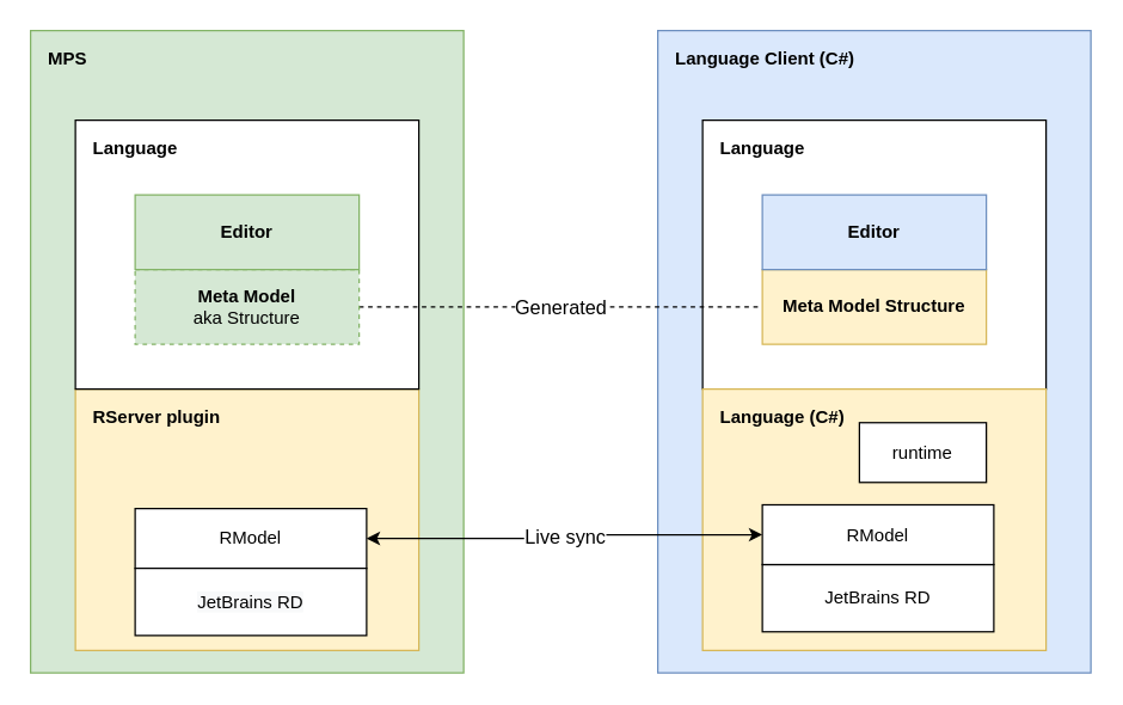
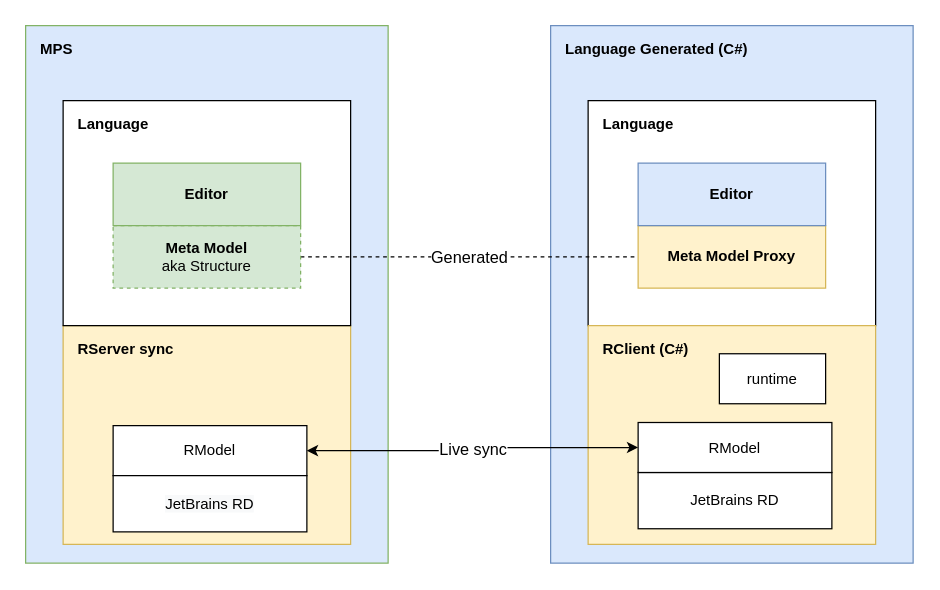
  <mxCell id="0" />
  <mxCell id="1" parent="0" />
- <mxCell id="2" value="&lt;b&gt;Language Client (C#)&lt;/b&gt;" style="rounded=0;whiteSpace=wrap;html=1;fillColor=#dae8fc;strokeColor=#6c8ebf;align=left;verticalAlign=top;spacingLeft=10;spacingTop=5;" parent="1" vertex="1"><mxGeometry x="440" y="20" width="290" height="430" as="geometry" /></mxCell>
+ <mxCell id="2" value="&lt;b&gt;Language Generated (C#)&lt;/b&gt;" style="rounded=0;whiteSpace=wrap;html=1;fillColor=#dae8fc;strokeColor=#6c8ebf;align=left;verticalAlign=top;spacingLeft=10;spacingTop=5;" parent="1" vertex="1"><mxGeometry x="440" y="20" width="290" height="430" as="geometry" /></mxCell>
  <mxCell id="3" value="&lt;b&gt;Language&lt;/b&gt;" style="rounded=0;whiteSpace=wrap;html=1;align=left;verticalAlign=top;spacingLeft=10;spacingTop=5;" parent="1" vertex="1"><mxGeometry x="470" y="80" width="230" height="180" as="geometry" /></mxCell>
- <mxCell id="4" value="&lt;b&gt;Meta Model Structure&lt;/b&gt;" style="rounded=0;whiteSpace=wrap;html=1;fillColor=#fff2cc;strokeColor=#d6b656;" parent="1" vertex="1"><mxGeometry x="510" y="180" width="150" height="50" as="geometry" /></mxCell>
+ <mxCell id="4" value="&lt;b&gt;Meta Model Proxy&lt;/b&gt;" style="rounded=0;whiteSpace=wrap;html=1;fillColor=#fff2cc;strokeColor=#d6b656;" parent="1" vertex="1"><mxGeometry x="510" y="180" width="150" height="50" as="geometry" /></mxCell>
  <mxCell id="5" value="&lt;b&gt;Editor&lt;/b&gt;" style="rounded=0;whiteSpace=wrap;html=1;fillColor=#dae8fc;strokeColor=#6c8ebf;" parent="1" vertex="1"><mxGeometry x="510" y="130" width="150" height="50" as="geometry" /></mxCell>
- <mxCell id="6" value="&lt;b&gt;MPS&lt;/b&gt;" style="rounded=0;whiteSpace=wrap;html=1;fillColor=#d5e8d4;strokeColor=#82b366;align=left;verticalAlign=top;spacingLeft=10;spacingTop=5;" parent="1" vertex="1"><mxGeometry x="20" y="20" width="290" height="430" as="geometry" /></mxCell>
- <mxCell id="7" value="&lt;b&gt;RServer plugin&lt;/b&gt;" style="rounded=0;whiteSpace=wrap;html=1;fillColor=#fff2cc;strokeColor=#d6b656;align=left;verticalAlign=top;spacingLeft=10;spacingTop=5;" parent="1" vertex="1"><mxGeometry x="50" y="260" width="230" height="175" as="geometry" /></mxCell>
+ <mxCell id="6" value="&lt;b&gt;MPS&lt;/b&gt;" style="rounded=0;whiteSpace=wrap;html=1;fillColor=#dae8fc;strokeColor=#82b366;align=left;verticalAlign=top;spacingLeft=10;spacingTop=5;" parent="1" vertex="1"><mxGeometry x="20" y="20" width="290" height="430" as="geometry" /></mxCell>
+ <mxCell id="7" value="&lt;b&gt;RServer sync&lt;/b&gt;" style="rounded=0;whiteSpace=wrap;html=1;fillColor=#fff2cc;strokeColor=#d6b656;align=left;verticalAlign=top;spacingLeft=10;spacingTop=5;" parent="1" vertex="1"><mxGeometry x="50" y="260" width="230" height="175" as="geometry" /></mxCell>
  <mxCell id="8" value="RModel" style="rounded=0;whiteSpace=wrap;html=1;" parent="1" vertex="1"><mxGeometry x="90" y="340" width="155" height="40" as="geometry" /></mxCell>
  <mxCell id="9" value="&#10;&#10;&lt;span style=&quot;color: rgb(0, 0, 0); font-family: helvetica; font-size: 12px; font-style: normal; font-weight: 400; letter-spacing: normal; text-align: center; text-indent: 0px; text-transform: none; word-spacing: 0px; background-color: rgb(248, 249, 250); display: inline; float: none;&quot;&gt;JetBrains RD&lt;/span&gt;&#10;&#10;" style="rounded=0;whiteSpace=wrap;html=1;" parent="1" vertex="1"><mxGeometry x="90" y="380" width="155" height="45" as="geometry" /></mxCell>
  <mxCell id="10" value="&lt;b&gt;Language&lt;/b&gt;" style="rounded=0;whiteSpace=wrap;html=1;align=left;verticalAlign=top;spacingLeft=10;spacingTop=5;" parent="1" vertex="1"><mxGeometry x="50" y="80" width="230" height="180" as="geometry" /></mxCell>
  <mxCell id="11" value="Generated" style="edgeStyle=orthogonalEdgeStyle;rounded=0;orthogonalLoop=1;jettySize=auto;html=1;entryX=0;entryY=0.5;entryDx=0;entryDy=0;startArrow=none;startFill=0;fontSize=13;dashed=1;endArrow=none;" parent="1" source="12" target="4" edge="1"><mxGeometry relative="1" as="geometry" /></mxCell>
  <mxCell id="12" value="&lt;b&gt;Meta Model&lt;/b&gt;&lt;br&gt;aka Structure" style="rounded=0;whiteSpace=wrap;html=1;fillColor=#d5e8d4;strokeColor=#82b366;dashed=1;" parent="1" vertex="1"><mxGeometry x="90" y="180" width="150" height="50" as="geometry" /></mxCell>
  <mxCell id="13" value="&lt;b&gt;Editor&lt;/b&gt;" style="rounded=0;whiteSpace=wrap;html=1;sketch=0;fillColor=#d5e8d4;strokeColor=#82b366;" parent="1" vertex="1"><mxGeometry x="90" y="130" width="150" height="50" as="geometry" /></mxCell>
- <mxCell id="14" value="&lt;b&gt;Language (C#)&lt;/b&gt;" style="rounded=0;whiteSpace=wrap;html=1;fillColor=#fff2cc;strokeColor=#d6b656;align=left;verticalAlign=top;spacingLeft=10;spacingTop=5;" parent="1" vertex="1"><mxGeometry x="470" y="260" width="230" height="175" as="geometry" /></mxCell>
+ <mxCell id="14" value="&lt;b&gt;RClient (C#)&lt;/b&gt;" style="rounded=0;whiteSpace=wrap;html=1;fillColor=#fff2cc;strokeColor=#d6b656;align=left;verticalAlign=top;spacingLeft=10;spacingTop=5;" parent="1" vertex="1"><mxGeometry x="470" y="260" width="230" height="175" as="geometry" /></mxCell>
  <mxCell id="15" value="JetBrains RD" style="rounded=0;whiteSpace=wrap;html=1;" parent="1" vertex="1"><mxGeometry x="510" y="377.5" width="155" height="45" as="geometry" /></mxCell>
  <mxCell id="16" value="Live sync" style="edgeStyle=orthogonalEdgeStyle;rounded=0;orthogonalLoop=1;jettySize=auto;html=1;startArrow=classic;startFill=1;fontSize=13;entryX=0;entryY=0.5;entryDx=0;entryDy=0;" parent="1" source="8" target="17" edge="1"><mxGeometry relative="1" as="geometry"><mxPoint x="530" y="357.5" as="targetPoint" /></mxGeometry></mxCell>
  <mxCell id="17" value="RModel" style="rounded=0;whiteSpace=wrap;html=1;" parent="1" vertex="1"><mxGeometry x="510" y="337.5" width="155" height="40" as="geometry" /></mxCell>
  <mxCell id="18" value="runtime" style="rounded=0;whiteSpace=wrap;html=1;" parent="1" vertex="1"><mxGeometry x="575" y="282.5" width="85" height="40" as="geometry" /></mxCell>
